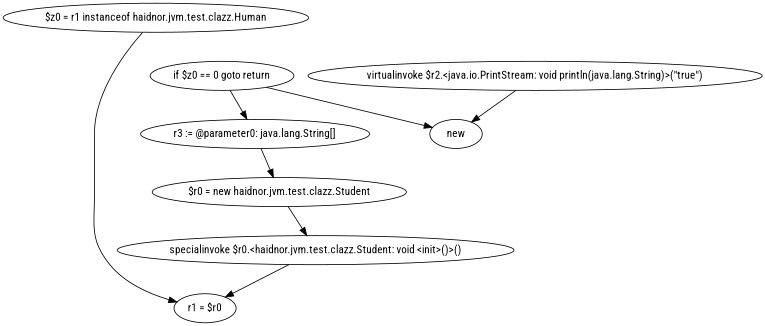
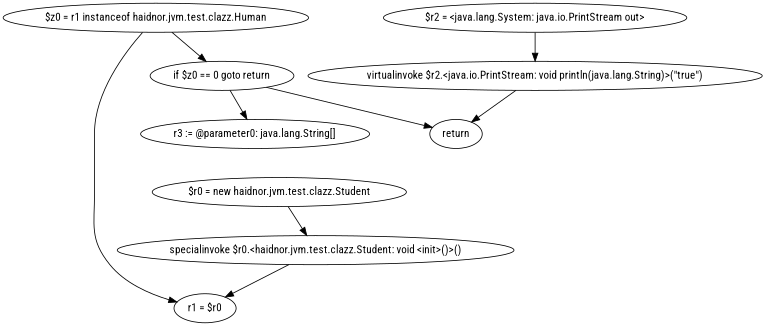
  digraph {
    fontname="Roboto Condensed"
    node [fontname="Roboto Condensed"]
    edge [fontname="Roboto Condensed"]
    "r3 := @parameter0: java.lang.String[]"
    "$r0 = new haidnor.jvm.test.clazz.Student"
    "specialinvoke $r0.<haidnor.jvm.test.clazz.Student: void <init>()>()"
    "r1 = $r0"
    "$z0 = r1 instanceof haidnor.jvm.test.clazz.Human"
    "if $z0 == 0 goto return"
-   return [label=new]
+   return
+   "$r2 = <java.lang.System: java.io.PrintStream out>"
    "virtualinvoke $r2.<java.io.PrintStream: void println(java.lang.String)>(\"true\")"
-   "r3 := @parameter0: java.lang.String[]" -> "$r0 = new haidnor.jvm.test.clazz.Student"
    "$r0 = new haidnor.jvm.test.clazz.Student" -> "specialinvoke $r0.<haidnor.jvm.test.clazz.Student: void <init>()>()"
    "specialinvoke $r0.<haidnor.jvm.test.clazz.Student: void <init>()>()" -> "r1 = $r0"
    "$z0 = r1 instanceof haidnor.jvm.test.clazz.Human" -> "r1 = $r0"
+   "$z0 = r1 instanceof haidnor.jvm.test.clazz.Human" -> "if $z0 == 0 goto return"
    "if $z0 == 0 goto return" -> "r3 := @parameter0: java.lang.String[]"
    "if $z0 == 0 goto return" -> return
+   "$r2 = <java.lang.System: java.io.PrintStream out>" -> "virtualinvoke $r2.<java.io.PrintStream: void println(java.lang.String)>(\"true\")"
    "virtualinvoke $r2.<java.io.PrintStream: void println(java.lang.String)>(\"true\")" -> return
  }
